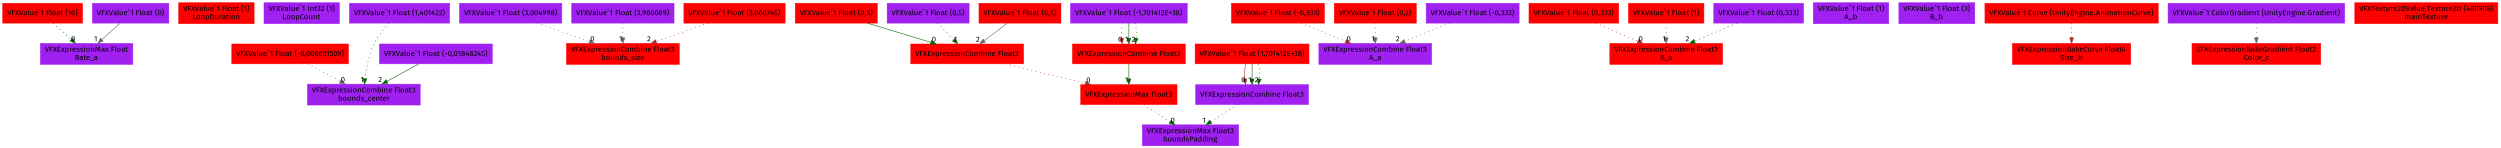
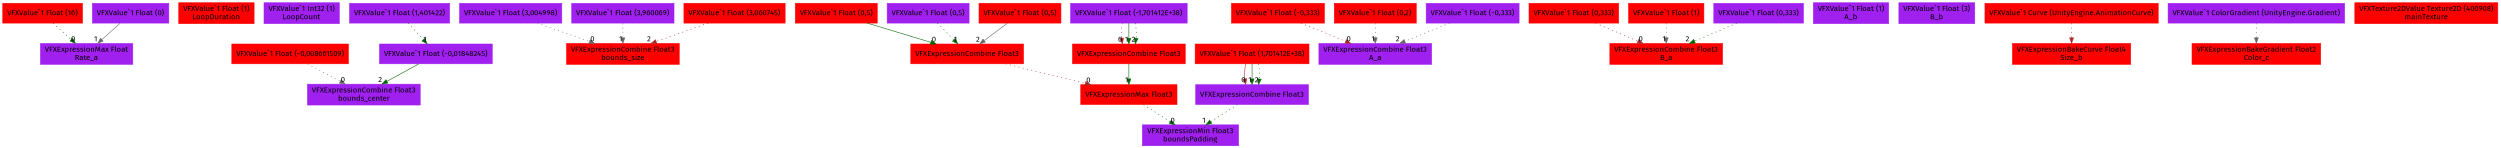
  digraph {
    fontname="Fira Sans"
    node [color=red fontname="Fira Sans" shape=box style=filled]
    edge [color=darkgreen fontname="Fira Sans" headlabel=0 style=dotted]
    n1 [color=purple label="VFXExpressionMax Float\nRate_a"]
    n2 [label="VFXValue`1 Float (16)"]
    n3 [color=purple label="VFXValue`1 Float (0)"]
    n4 [label="VFXValue`1 Float (1)\nLoopDuration"]
    n5 [color=purple label="VFXValue`1 Int32 (1)\nLoopCount"]
    n6 [color=purple label="VFXExpressionCombine Float3\nbounds_center"]
    n7 [label="VFXValue`1 Float (-0,008661509)"]
    n8 [color=purple label="VFXValue`1 Float (1,401422)"]
    n9 [color=purple label="VFXValue`1 Float (-0,01848245)"]
    n10 [label="VFXExpressionCombine Float3\nbounds_size"]
    n11 [color=purple label="VFXValue`1 Float (3,004998)"]
    n12 [color=purple label="VFXValue`1 Float (3,960069)"]
    n13 [label="VFXValue`1 Float (3,060745)"]
-   n14 [color=purple label="VFXExpressionMax Float3\nboundsPadding"]
+   n14 [color=purple label="VFXExpressionMin Float3\nboundsPadding"]
    n15 [label="VFXExpressionMax Float3"]
    n16 [label="VFXExpressionCombine Float3"]
    n17 [label="VFXValue`1 Float (0,5)"]
    n18 [color=purple label="VFXValue`1 Float (0,5)"]
    n19 [label="VFXValue`1 Float (0,5)"]
    n20 [label="VFXExpressionCombine Float3"]
    n21 [color=purple label="VFXValue`1 Float (-1,701412E+38)"]
    n22 [color=purple label="VFXExpressionCombine Float3"]
    n23 [label="VFXValue`1 Float (1,701412E+38)"]
    n24 [color=purple label="VFXExpressionCombine Float3\nA_a"]
    n25 [label="VFXValue`1 Float (-0,333)"]
    n26 [label="VFXValue`1 Float (0,2)"]
    n27 [color=purple label="VFXValue`1 Float (-0,333)"]
    n28 [label="VFXExpressionCombine Float3\nB_a"]
    n29 [label="VFXValue`1 Float (0,333)"]
    n30 [label="VFXValue`1 Float (1)"]
    n31 [color=purple label="VFXValue`1 Float (0,333)"]
    n32 [color=purple label="VFXValue`1 Float (1)\nA_b"]
    n33 [color=purple label="VFXValue`1 Float (3)\nB_b"]
    n34 [label="VFXExpressionBakeCurve Float4\nSize_b"]
    n35 [label="VFXValue`1 Curve (UnityEngine.AnimationCurve)"]
    n36 [label="VFXExpressionBakeGradient Float2\nColor_c"]
    n37 [color=purple label="VFXValue`1 ColorGradient (UnityEngine.Gradient)"]
    n38 [label="VFXTexture2DValue Texture2D (400908)\nmainTexture"]
    n2 -> n1
    n3 -> n1 [color=gray40 headlabel=1 style=solid]
    n7 -> n6 [color=gray40]
-   n8 -> n6 [headlabel=1]
+   n8 -> n9 [headlabel=1]
    n9 -> n6 [headlabel=2 style=solid]
    n11 -> n10 [color=gray40]
    n12 -> n10 [color=gray40 headlabel=1]
    n13 -> n10 [color=brown headlabel=2]
    n15 -> n14
    n16 -> n15 [color=brown]
    n17 -> n16 [style=solid]
    n18 -> n16 [headlabel=1]
    n19 -> n16 [color=gray40 headlabel=2 style=solid]
    n20 -> n15 [headlabel=1 style=solid]
    n21 -> n20 [color=brown]
    n21 -> n20 [headlabel=1 style=solid]
    n21 -> n20 [headlabel=2]
    n22 -> n14 [headlabel=1]
    n23 -> n22 [color=brown style=solid]
    n23 -> n22 [headlabel=1 style=solid]
    n23 -> n22 [headlabel=2]
    n25 -> n24 [color=brown]
    n26 -> n24 [color=gray40 headlabel=1]
    n27 -> n24 [color=gray40 headlabel=2]
    n29 -> n28 [color=brown]
    n30 -> n28 [color=gray40 headlabel=1]
    n31 -> n28 [headlabel=2]
    n35 -> n34 [color=brown headlabel=""]
    n37 -> n36 [color=gray40 headlabel=""]
  }
